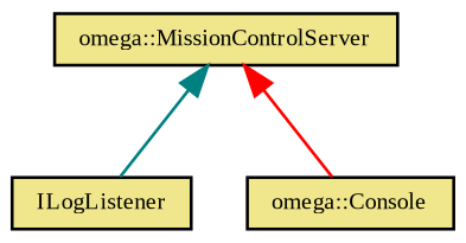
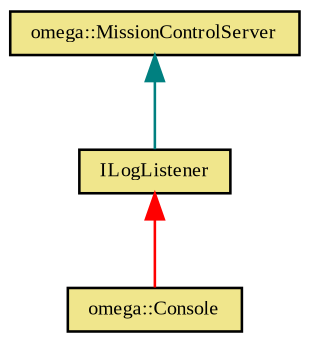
  digraph {
    fontname="Liberation Serif"
    node [color=black fillcolor=khaki fontname="Liberation Serif" fontsize=8 shape=record style=filled]
    edge [dir=back fontname="Liberation Serif" fontsize=8 labelfontname="FreeSans.ttf" labelfontsize=8 style=solid]
    n1 [fontcolor=black height=0.2 label=ILogListener width=0.4]
    n2 [height=0.2 label="omega::Console" width=0.4]
    n3 [height=0.2 label="omega::MissionControlServer" width=0.4]
-   n3 -> n2 [color=red]
+   n1 -> n2 [color=red]
    n3 -> n1 [color=teal]
  }
